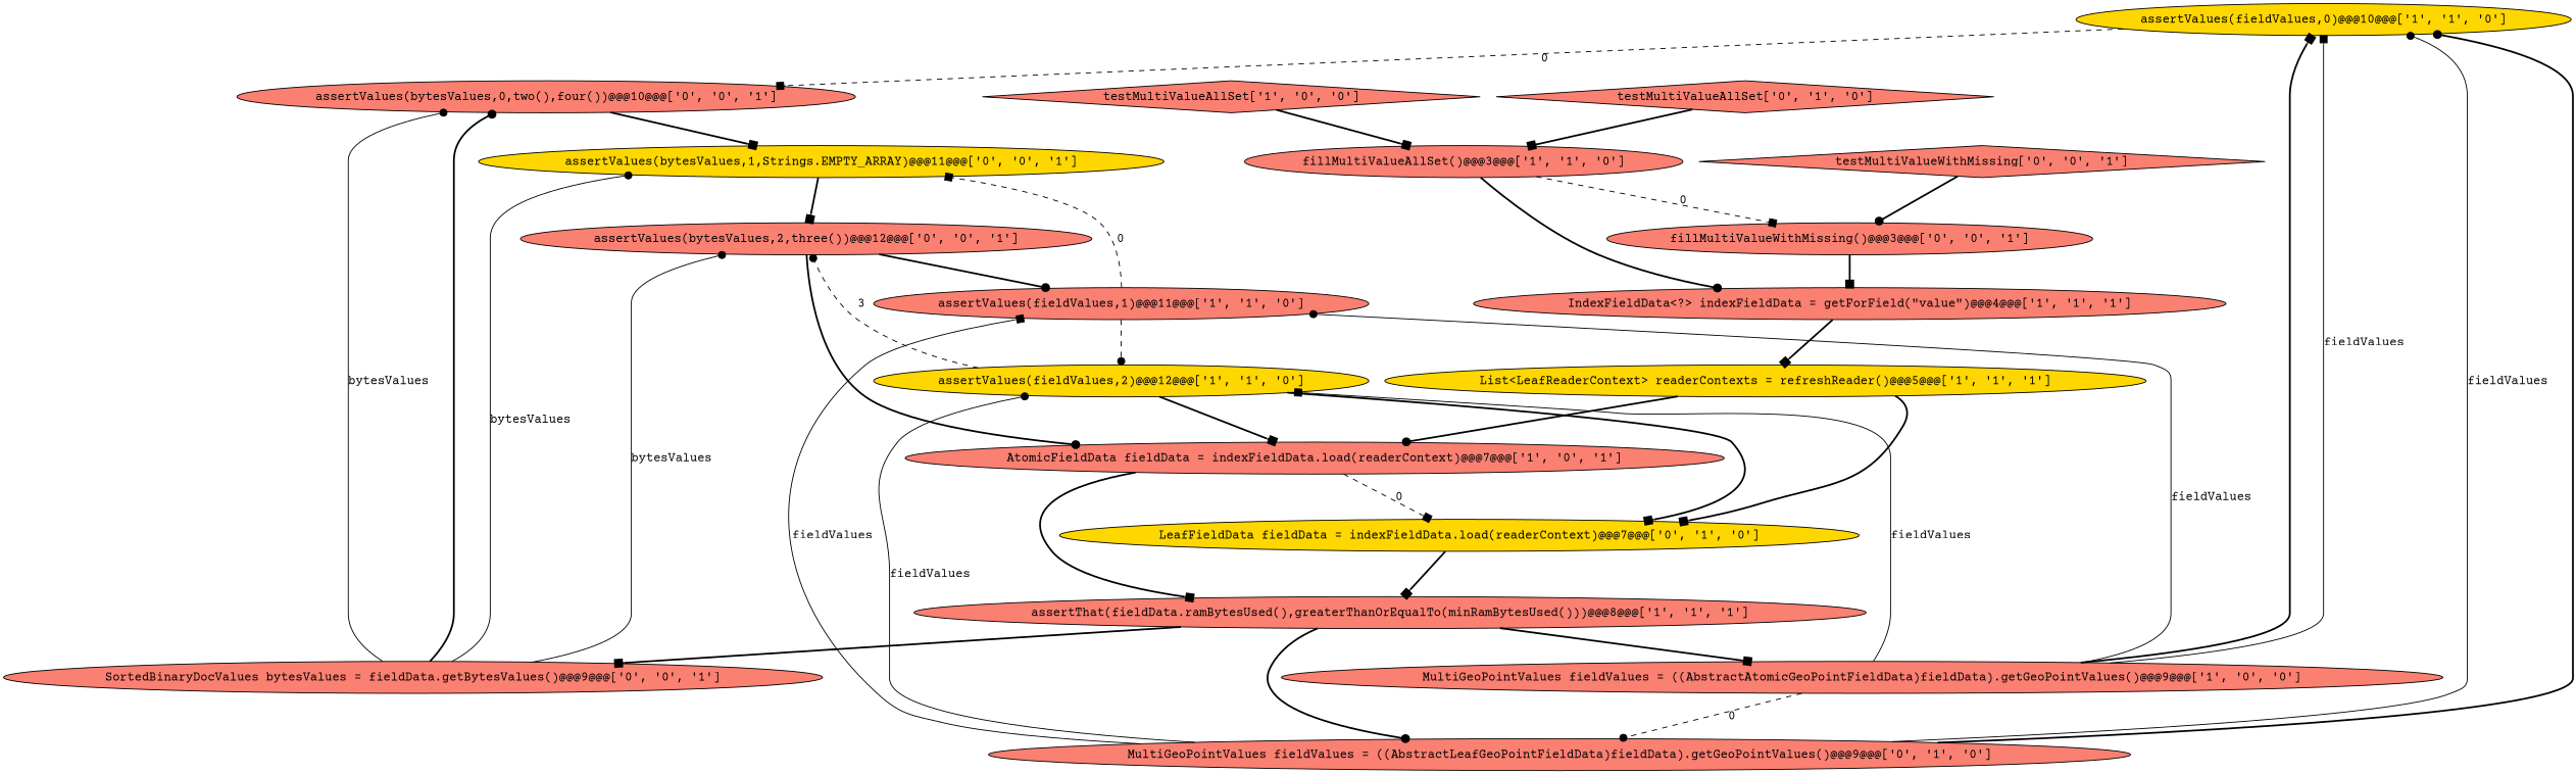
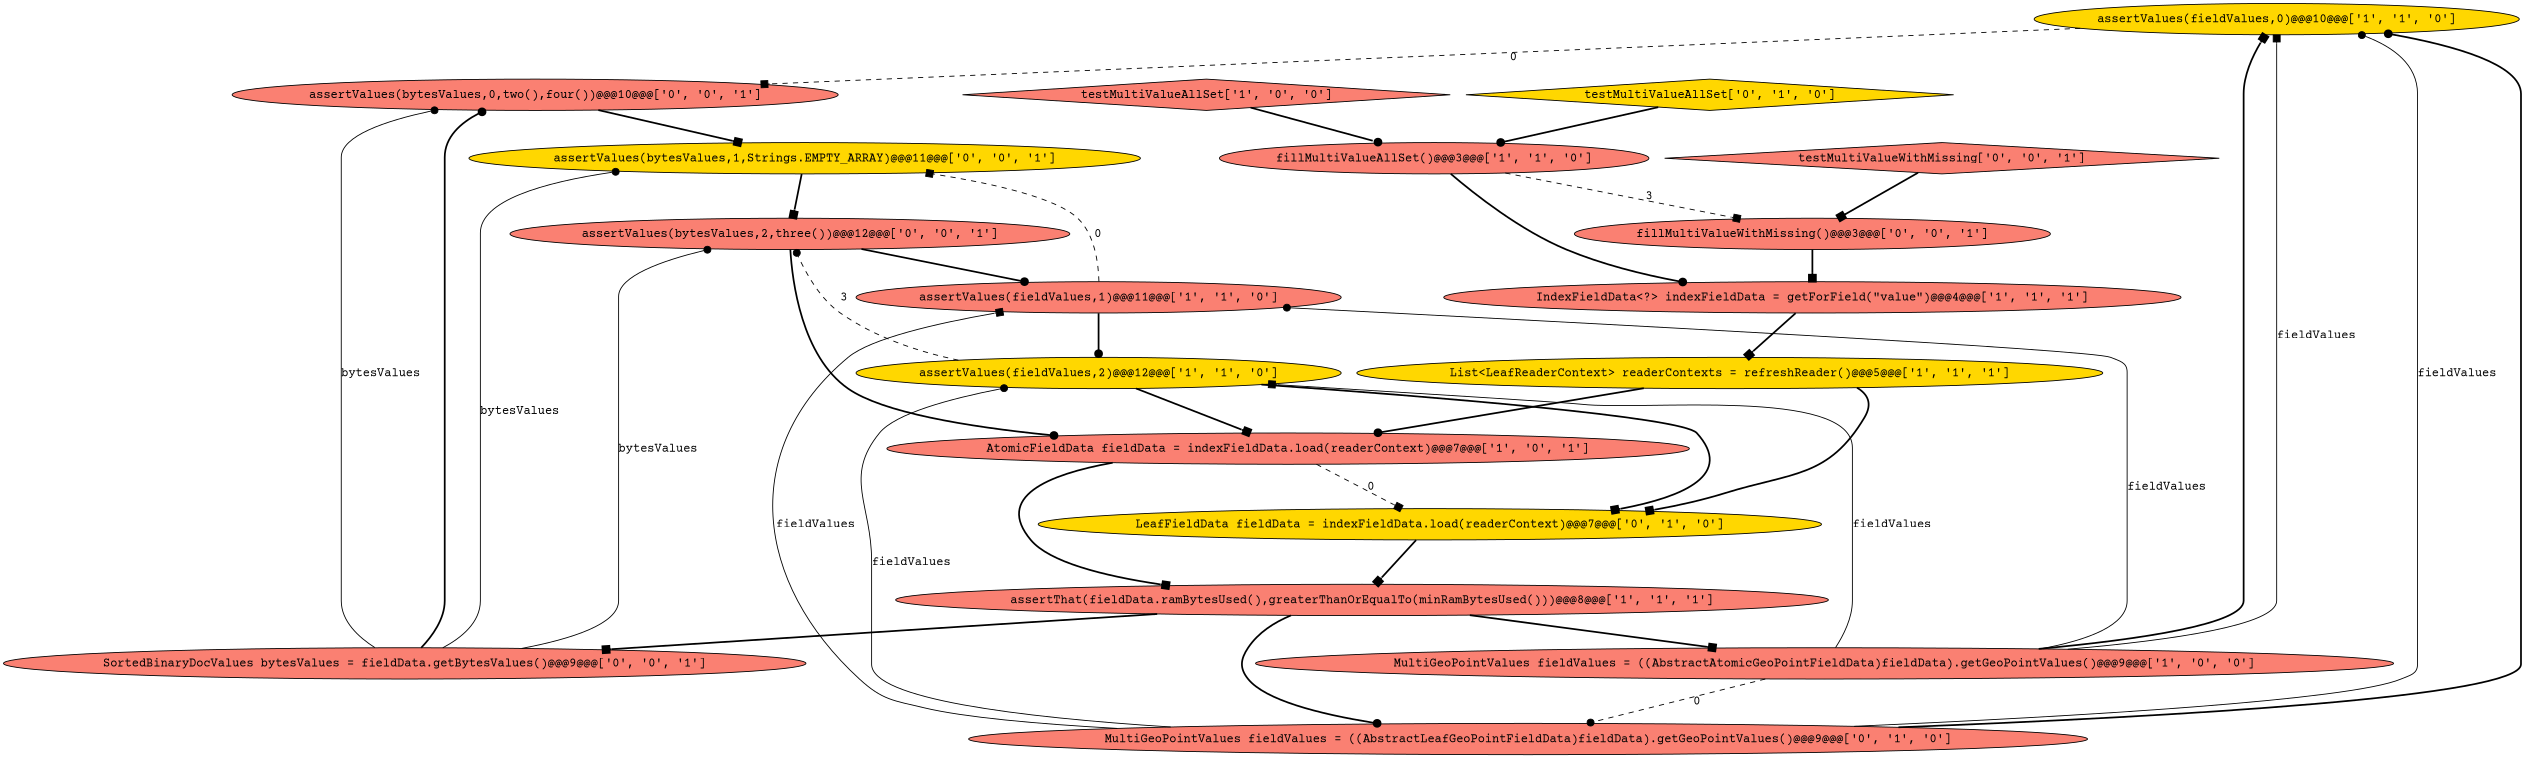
  digraph {
    fontname="Courier Prime"
    node [fillcolor=salmon fontname="Courier Prime" shape=ellipse style=filled]
    edge [arrowhead=box fontname="Courier Prime" style=bold]
    n1 [fillcolor=gold label="assertValues(fieldValues,0)@@@10@@@['1', '1', '0']"]
    n2 [label="assertValues(bytesValues,0,two(),four())@@@10@@@['0', '0', '1']"]
    n3 [fillcolor=gold label="assertValues(bytesValues,1,Strings.EMPTY_ARRAY)@@@11@@@['0', '0', '1']"]
    n4 [label="assertValues(fieldValues,1)@@@11@@@['1', '1', '0']"]
    n5 [fillcolor=gold label="assertValues(fieldValues,2)@@@12@@@['1', '1', '0']"]
-   n6 [label="testMultiValueAllSet['0', '1', '0']" shape=diamond]
+   n6 [fillcolor=gold label="testMultiValueAllSet['0', '1', '0']" shape=diamond]
    n7 [label="fillMultiValueAllSet()@@@3@@@['1', '1', '0']"]
    n8 [label="fillMultiValueWithMissing()@@@3@@@['0', '0', '1']"]
    n9 [label="IndexFieldData<?> indexFieldData = getForField(\"value\")@@@4@@@['1', '1', '1']"]
    n10 [label="AtomicFieldData fieldData = indexFieldData.load(readerContext)@@@7@@@['1', '0', '1']"]
    n11 [label="assertThat(fieldData.ramBytesUsed(),greaterThanOrEqualTo(minRamBytesUsed()))@@@8@@@['1', '1', '1']"]
    n12 [fillcolor=gold label="LeafFieldData fieldData = indexFieldData.load(readerContext)@@@7@@@['0', '1', '0']"]
    n13 [label="MultiGeoPointValues fieldValues = ((AbstractLeafGeoPointFieldData)fieldData).getGeoPointValues()@@@9@@@['0', '1', '0']"]
    n14 [label="SortedBinaryDocValues bytesValues = fieldData.getBytesValues()@@@9@@@['0', '0', '1']"]
    n15 [label="MultiGeoPointValues fieldValues = ((AbstractAtomicGeoPointFieldData)fieldData).getGeoPointValues()@@@9@@@['1', '0', '0']"]
    n16 [label="assertValues(bytesValues,2,three())@@@12@@@['0', '0', '1']"]
    n17 [label="testMultiValueWithMissing['0', '0', '1']" shape=diamond]
    n18 [label="testMultiValueAllSet['1', '0', '0']" shape=diamond]
    n19 [fillcolor=gold label="List<LeafReaderContext> readerContexts = refreshReader()@@@5@@@['1', '1', '1']"]
    n1 -> n2 [label=0 style=dashed]
    n2 -> n3
    n3 -> n16
    n4 -> n3 [label=0 style=dashed]
-   n4 -> n5 [arrowhead=dot style=dashed]
+   n4 -> n5 [arrowhead=dot]
    n5 -> n10
    n5 -> n12
    n5 -> n16 [arrowhead=dot label=3 style=dashed]
-   n6 -> n7
-   n7 -> n8 [label=0 style=dashed]
+   n6 -> n7 [arrowhead=dot]
+   n7 -> n8 [label=3 style=dashed]
    n7 -> n9 [arrowhead=dot]
    n8 -> n9
    n9 -> n19
    n10 -> n11
    n10 -> n12 [label=0 style=dashed]
    n11 -> n13 [arrowhead=dot]
    n11 -> n14
    n11 -> n15
    n12 -> n11
    n13 -> n1 [arrowhead=dot label=fieldValues style=solid]
    n13 -> n1 [arrowhead=dot]
    n13 -> n4 [label=fieldValues style=solid]
    n13 -> n5 [arrowhead=dot label=fieldValues style=solid]
    n14 -> n2 [arrowhead=dot label=bytesValues style=solid]
    n14 -> n2 [arrowhead=dot]
    n14 -> n3 [arrowhead=dot label=bytesValues style=solid]
    n14 -> n16 [arrowhead=dot label=bytesValues style=solid]
    n15 -> n1
    n15 -> n1 [label=fieldValues style=solid]
    n15 -> n4 [arrowhead=dot label=fieldValues style=solid]
    n15 -> n5 [label=fieldValues style=solid]
    n15 -> n13 [arrowhead=dot label=0 style=dashed]
    n16 -> n4 [arrowhead=dot]
    n16 -> n10 [arrowhead=dot]
-   n17 -> n8 [arrowhead=dot]
-   n18 -> n7
+   n17 -> n8
+   n18 -> n7 [arrowhead=dot]
    n19 -> n10 [arrowhead=dot]
    n19 -> n12
  }
